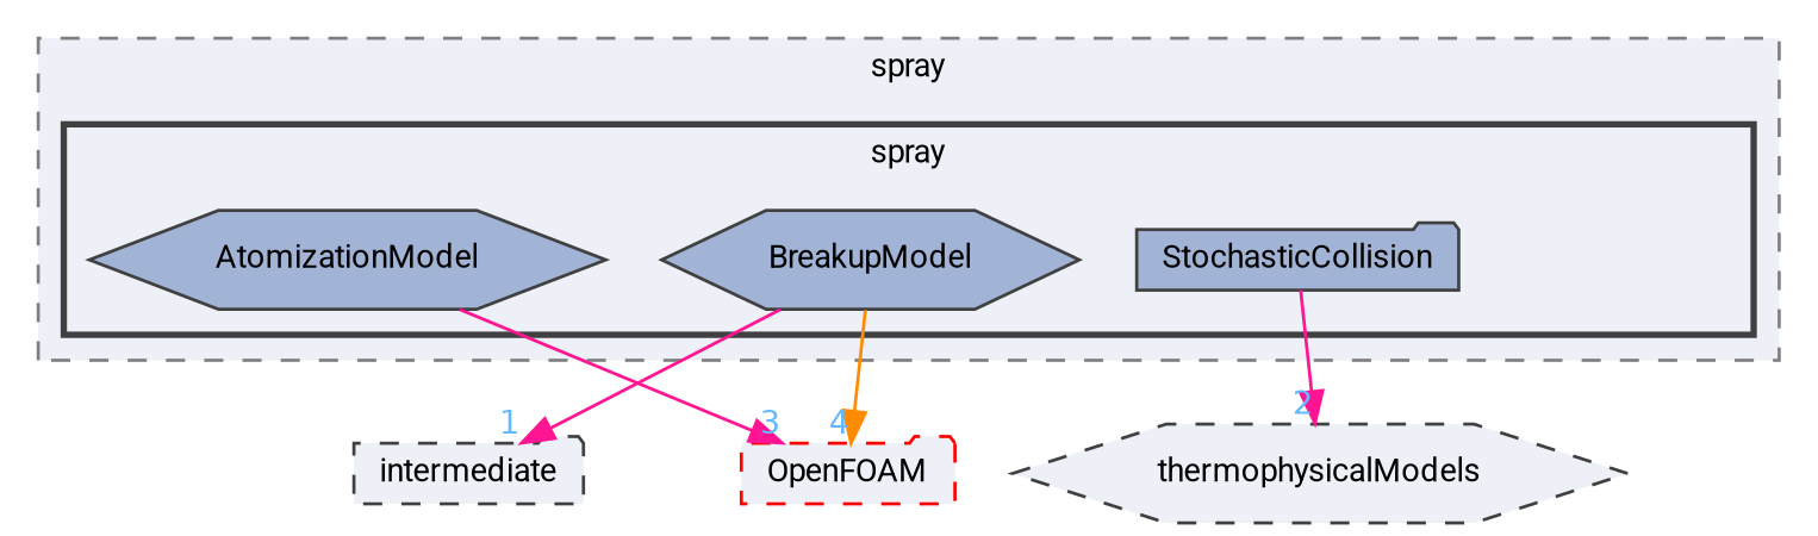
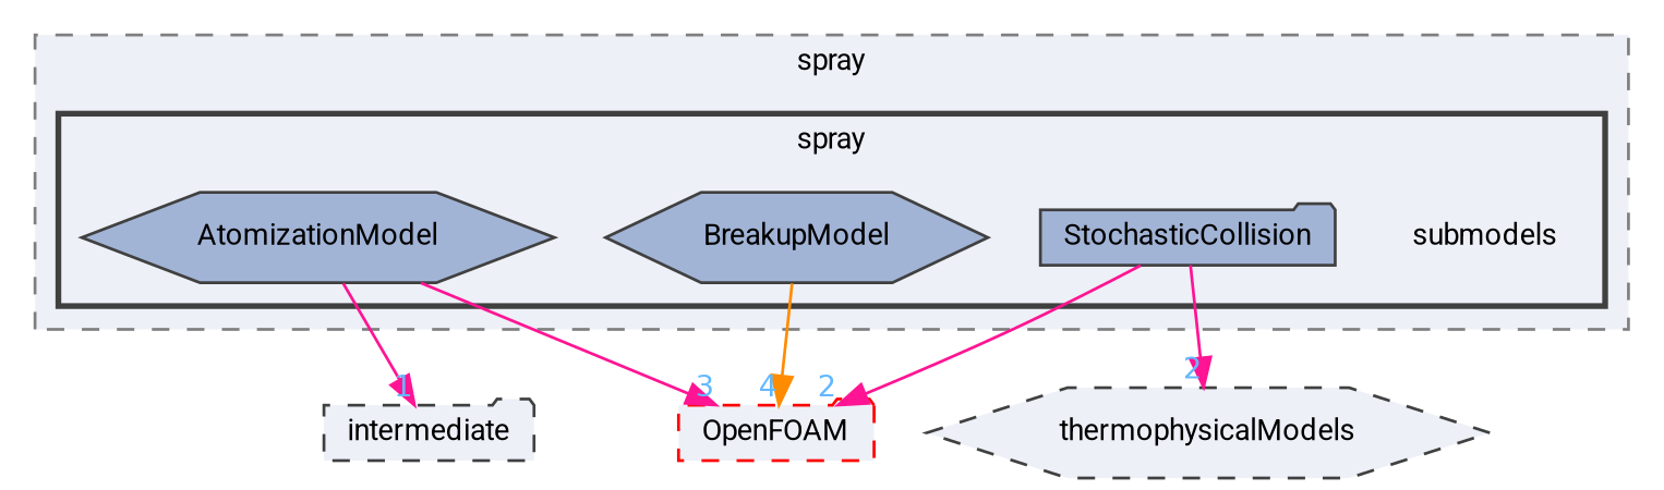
  digraph {
    compound=true
    fontname=Roboto
    node [fontname=Roboto fontsize=10 shape=hexagon color=grey25 fillcolor="#a2b4d6" style=filled]
    edge [color=deeppink fontcolor=steelblue1 fontname=Roboto fontsize=10 headlabel=2 labeldistance=1.5 labelfontname=Helvetica labelfontsize=10]
+   n1 [height=0.2 label=submodels shape=plaintext width=0.4 color="" fillcolor="" style=""]
    n2 [height=0.2 label=AtomizationModel width=0.4]
    n3 [height=0.2 label=BreakupModel width=0.4]
    n4 [height=0.2 label=StochasticCollision shape=folder width=0.4]
    n5 [color=red fillcolor="#edf0f7" height=0.2 label=OpenFOAM shape=folder style="filled,dashed" width=0.4]
    n6 [fillcolor="#edf0f7" height=0.2 label=intermediate shape=folder style="filled,dashed" width=0.4]
    n7 [fillcolor="#edf0f7" height=0.2 label=thermophysicalModels style="filled,dashed" width=0.4]
    subgraph cluster_1 {
      bgcolor="#edf0f7"
      fontsize=10
      label=spray
      pencolor=grey50
      style="filled,dashed"
      subgraph cluster_2 {
        bgcolor="#edf0f7"
        fontsize=10
        label=spray
        pencolor=grey25
        style="filled,bold"
+       n1
        n2
        n3
        n4
      }
    }
    n2 -> n5 [headlabel=3]
-   n3 -> n6 [headlabel=1]
+   n2 -> n6 [headlabel=1]
    n3 -> n5 [color=darkorange headlabel=4]
+   n4 -> n5
    n4 -> n7
  }
